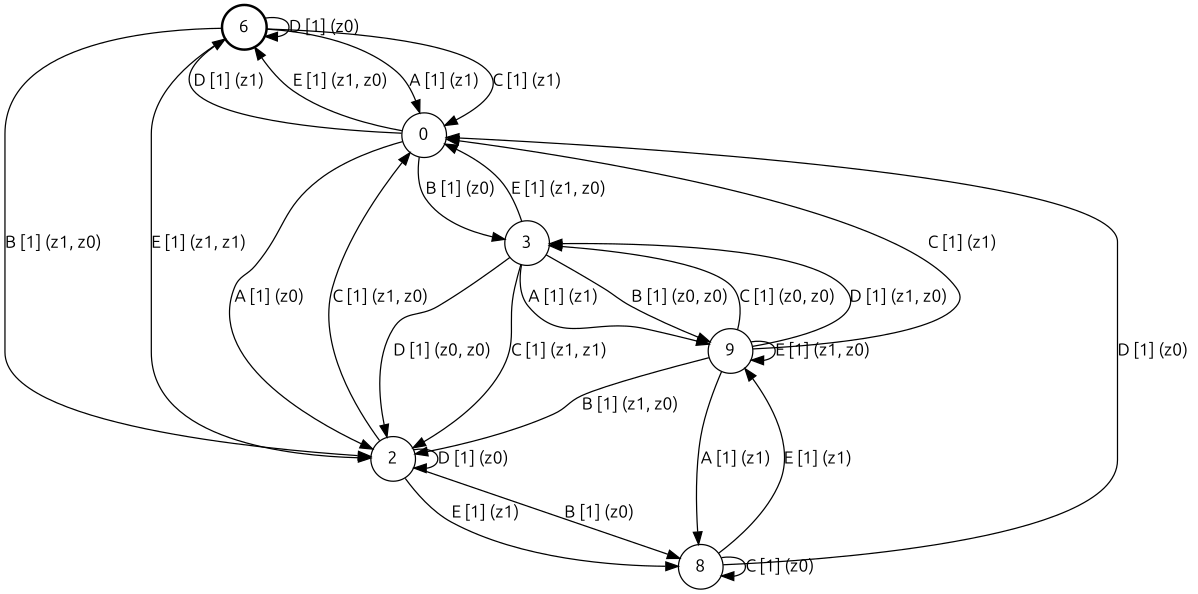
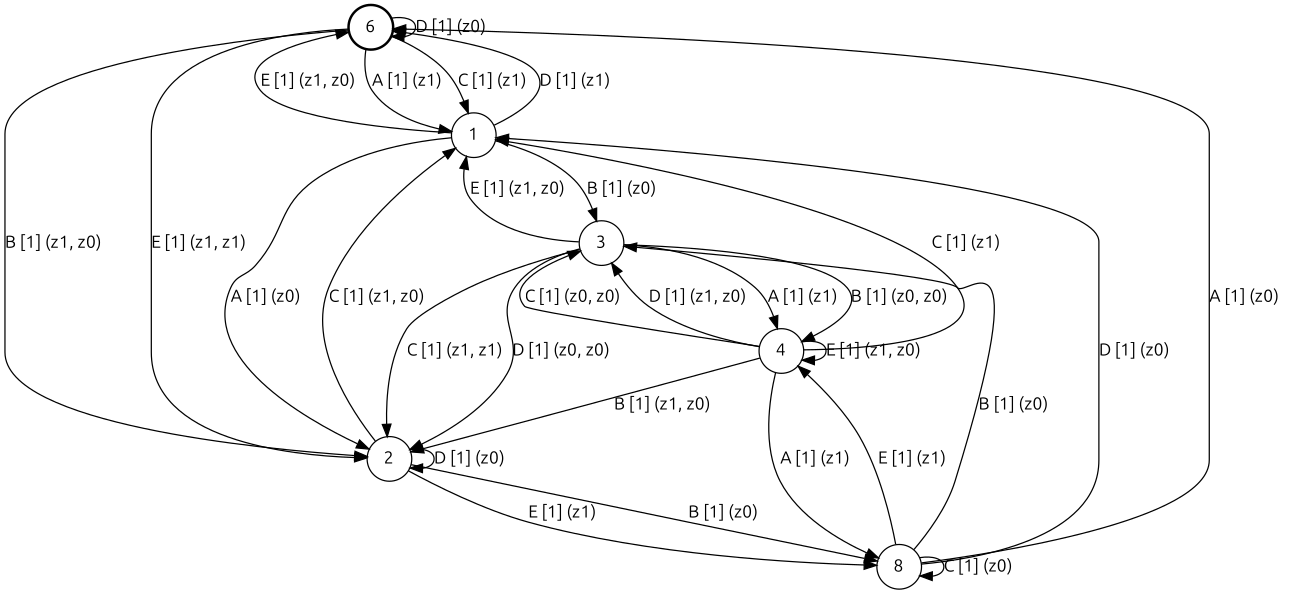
  digraph {
    fontname=Ubuntu
    node [fontname=Ubuntu shape=circle]
    edge [fontname=Ubuntu]
    n1 [label=6 style=bold]
-   1 [label=0]
+   1
    2
    3
    n5 [label=8]
-   4 [label=9]
+   4
    n1 -> n1 [label="D [1] (z0) "]
    n1 -> 1 [label="A [1] (z1) "]
    n1 -> 1 [label="C [1] (z1) "]
    n1 -> 2 [label="B [1] (z1, z0) "]
    n1 -> 2 [label="E [1] (z1, z1) "]
    1 -> n1 [label="D [1] (z1) "]
    1 -> n1 [label="E [1] (z1, z0) "]
    1 -> 2 [label="A [1] (z0) "]
    1 -> 3 [label="B [1] (z0) "]
    2 -> 1 [label="C [1] (z1, z0) "]
    2 -> 2 [label="D [1] (z0) "]
    2 -> n5 [label="B [1] (z0) "]
    2 -> n5 [label="E [1] (z1) "]
    3 -> 1 [label="E [1] (z1, z0) "]
    3 -> 2 [label="C [1] (z1, z1) "]
    3 -> 2 [label="D [1] (z0, z0) "]
    3 -> 4 [label="A [1] (z1) "]
    3 -> 4 [label="B [1] (z0, z0) "]
+   n5 -> n1 [label="A [1] (z0) "]
    n5 -> 1 [label="D [1] (z0) "]
+   n5 -> 3 [label="B [1] (z0) "]
    n5 -> n5 [label="C [1] (z0) "]
    n5 -> 4 [label="E [1] (z1) "]
    4 -> 1 [label="C [1] (z1) "]
    4 -> 2 [label="B [1] (z1, z0) "]
    4 -> 3 [label="C [1] (z0, z0) "]
    4 -> 3 [label="D [1] (z1, z0) "]
    4 -> n5 [label="A [1] (z1) "]
    4 -> 4 [label="E [1] (z1, z0) "]
  }
